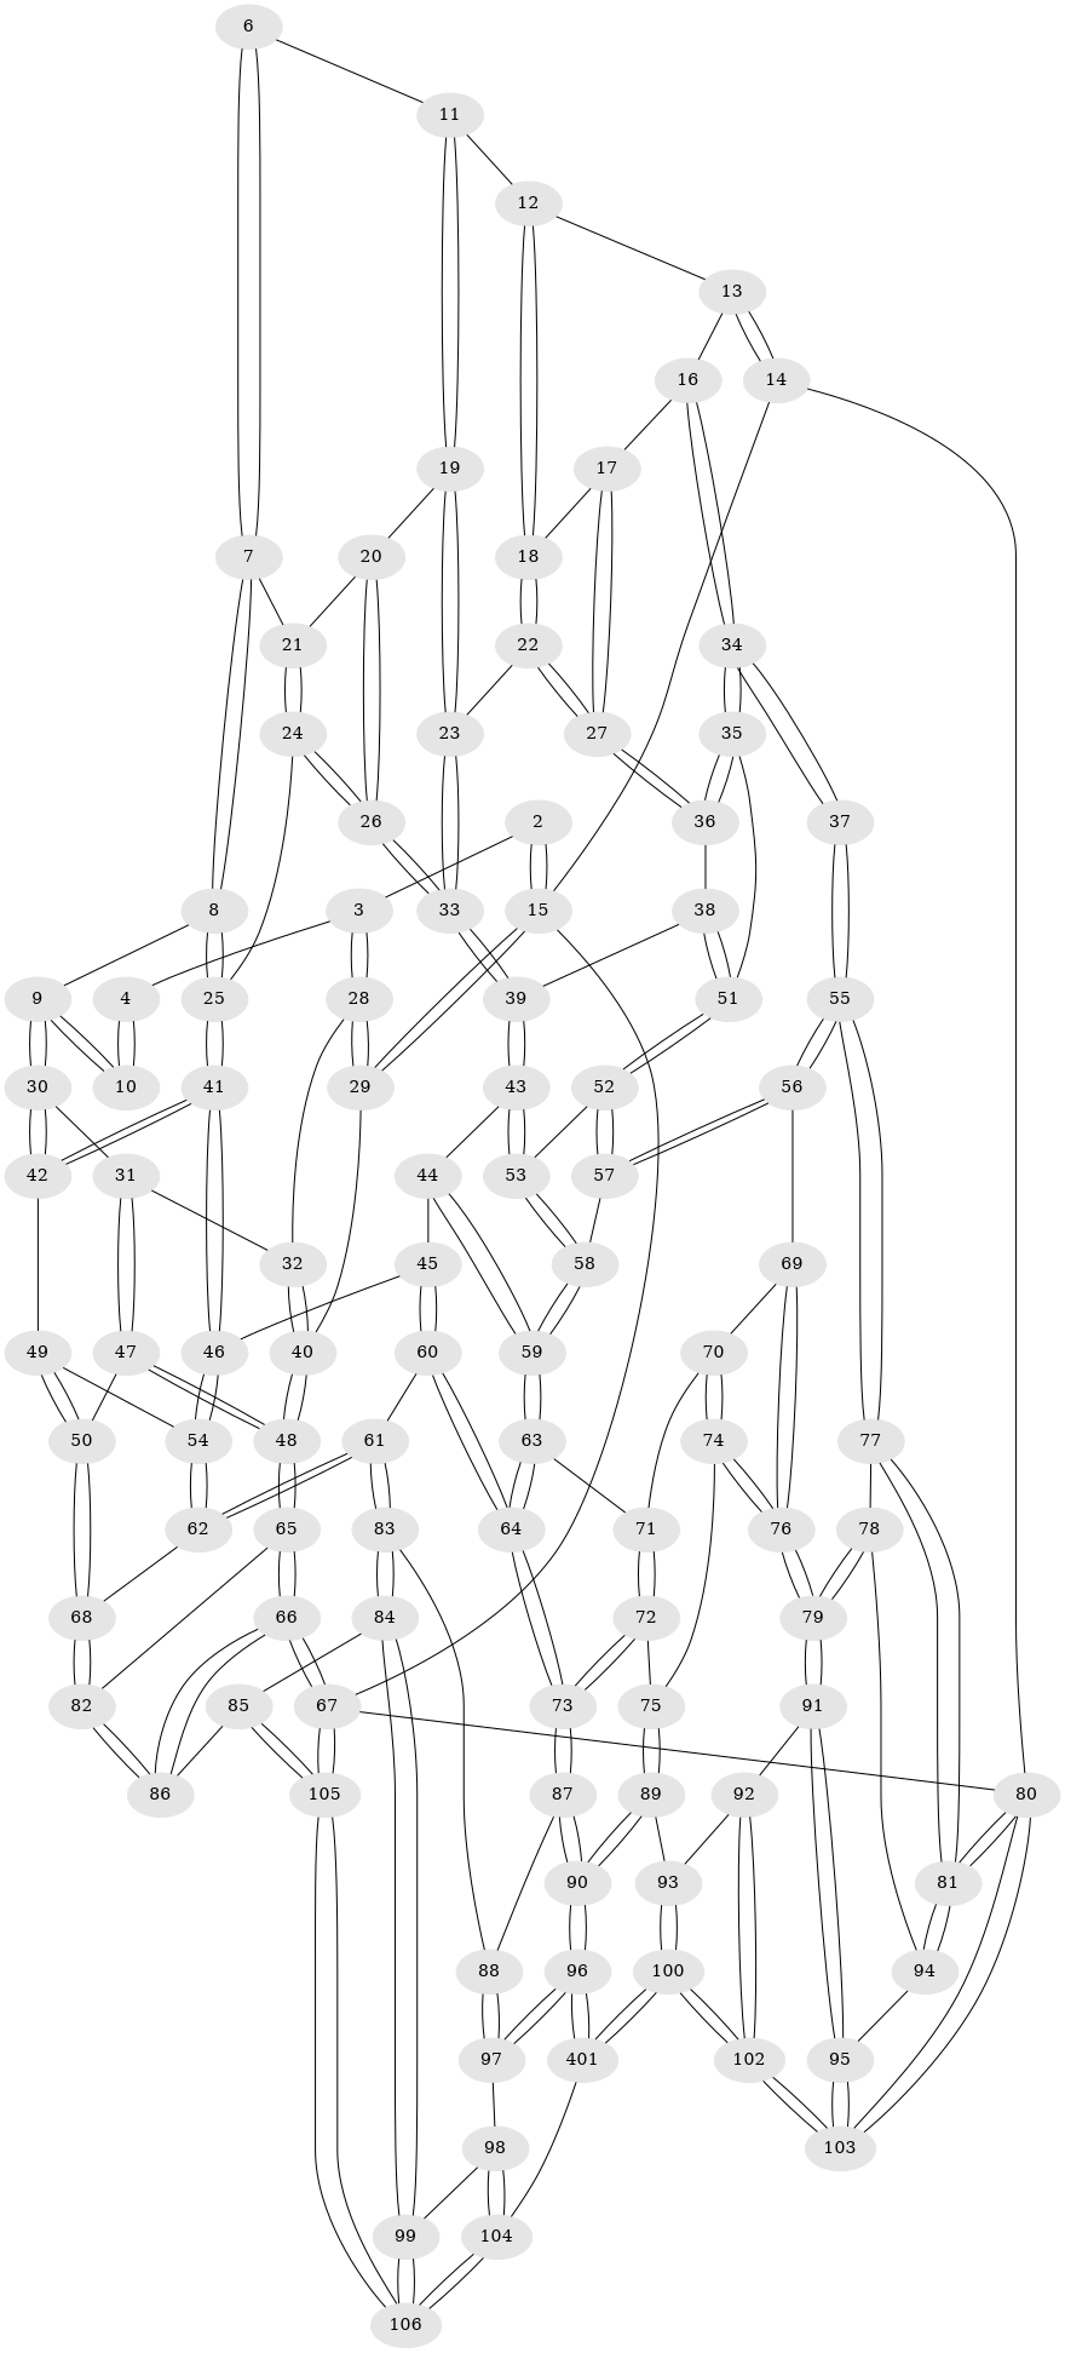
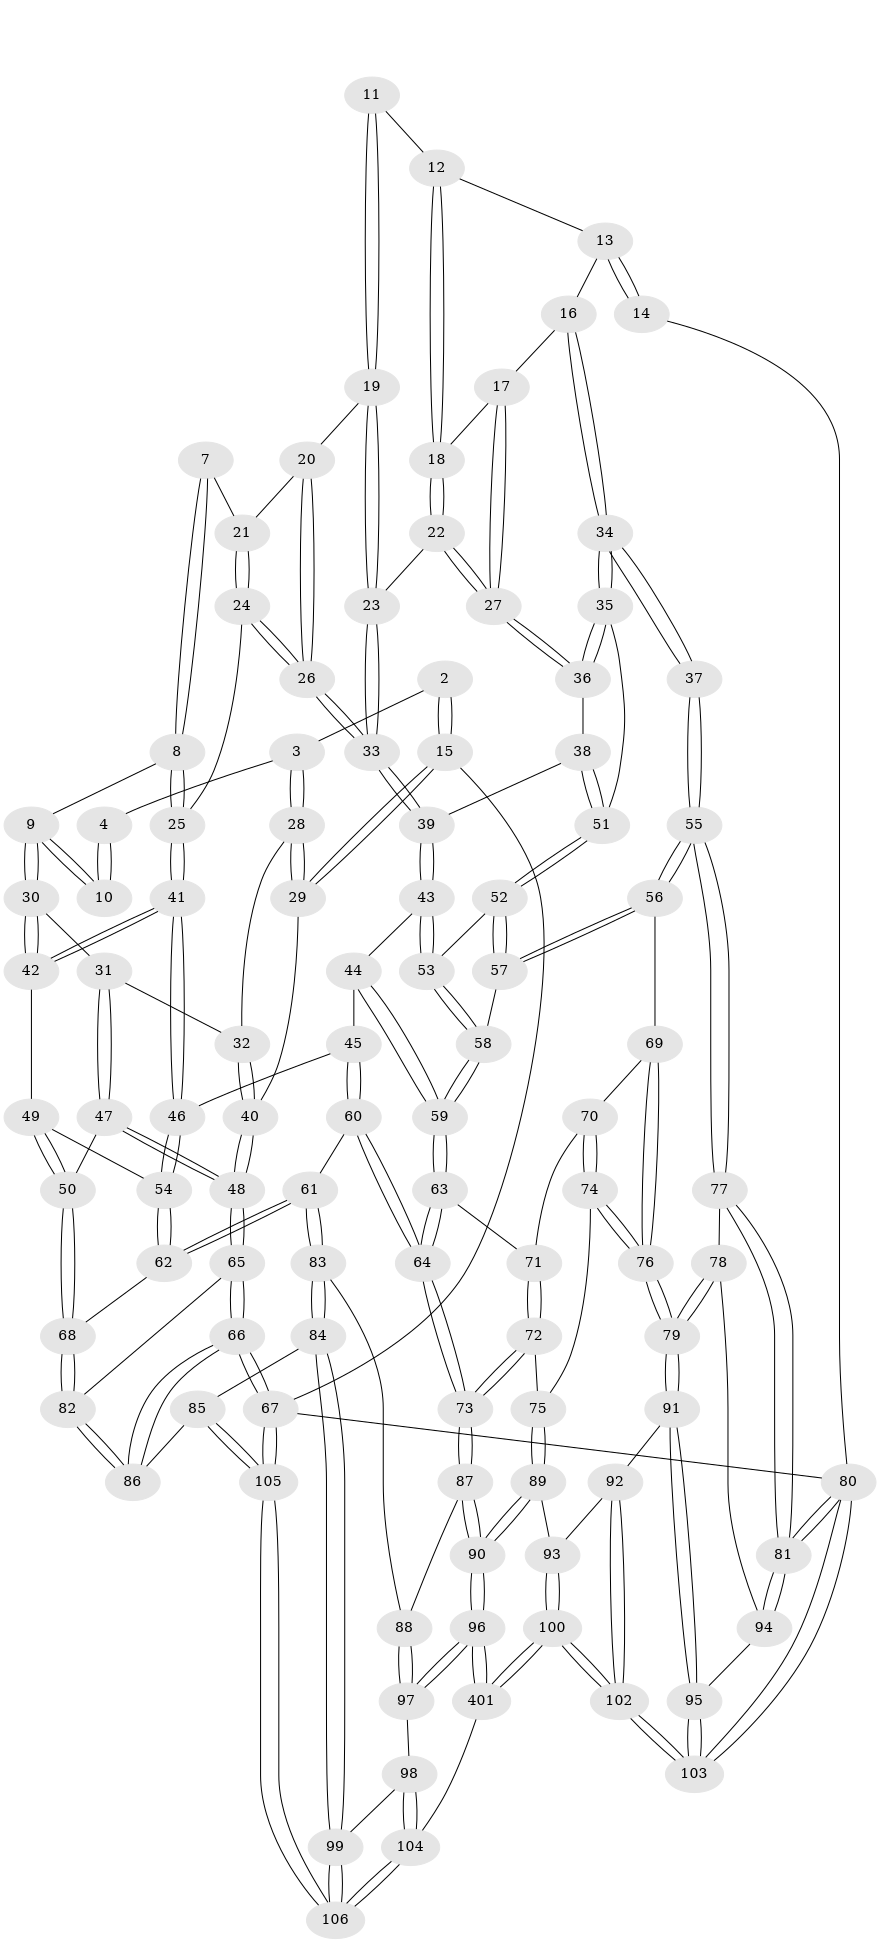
  graph {
    node [color=gray90 style=filled]
    2
    3
    15
-   6
    7
    11
    4
    28
    29
    67
    10
    32
    8
    21
    12
    19
    9
    25
    24
    30
    41
    31
    42
    13
    18
    20
    23
    14
    16
    22
    80
    17
    34
    37
    55
    81
    103
    40
    105
    27
    35
    36
    26
    33
    39
    46
    38
    48
    47
    49
    50
    43
    51
    52
    56
    77
    44
    53
    65
    54
    45
    59
    58
    60
    63
    61
    64
    62
    68
    66
    82
    57
    69
    78
    70
    76
    71
    83
    73
    84
    88
    72
    87
    86
    106
    74
    79
    75
    89
    90
    93
    91
    94
    95
    92
    85
    99
    97
    96
    98
    100
    n102 [label=401]
    102
    104
    2 -- 3
    2 -- 15
    2 -- 15
    3 -- 4
    3 -- 28
    3 -- 28
    15 -- 29
    15 -- 29
    15 -- 67
-   6 -- 7
-   6 -- 7
-   6 -- 11
    7 -- 8
    7 -- 8
    7 -- 21
    11 -- 12
    11 -- 19
    11 -- 19
    4 -- 10
    4 -- 10
    28 -- 29
    28 -- 29
    28 -- 32
    29 -- 40
    67 -- 80
    67 -- 105
    67 -- 105
    32 -- 40
    32 -- 40
    8 -- 9
    8 -- 25
    8 -- 25
    21 -- 24
    21 -- 24
    12 -- 13
    12 -- 18
    12 -- 18
    19 -- 20
    19 -- 23
    19 -- 23
    9 -- 10
    9 -- 10
    9 -- 30
    9 -- 30
    25 -- 41
    25 -- 41
    24 -- 25
    24 -- 26
    24 -- 26
    30 -- 31
    30 -- 42
    30 -- 42
    41 -- 42
    41 -- 42
    41 -- 46
    41 -- 46
    31 -- 32
    31 -- 47
    31 -- 47
    42 -- 49
    13 -- 14
    13 -- 14
    13 -- 16
    18 -- 22
    18 -- 22
    20 -- 21
    20 -- 26
    20 -- 26
    23 -- 33
    23 -- 33
-   14 -- 15
    14 -- 80
    16 -- 17
    16 -- 34
    16 -- 34
    22 -- 23
    22 -- 27
    22 -- 27
    80 -- 81
    80 -- 81
    80 -- 103
    80 -- 103
    17 -- 18
    17 -- 27
    17 -- 27
    34 -- 37
    34 -- 37
    34 -- 35
    34 -- 35
    37 -- 55
    37 -- 55
    55 -- 56
    55 -- 56
    55 -- 77
    55 -- 77
    81 -- 94
    81 -- 94
    40 -- 48
    40 -- 48
    105 -- 106
    105 -- 106
    27 -- 36
    27 -- 36
    35 -- 36
    35 -- 36
    35 -- 51
    36 -- 38
    26 -- 33
    26 -- 33
    33 -- 39
    33 -- 39
    39 -- 43
    39 -- 43
    46 -- 54
    46 -- 54
    38 -- 39
    38 -- 51
    38 -- 51
    48 -- 65
    48 -- 65
    47 -- 48
    47 -- 48
    47 -- 50
    49 -- 50
    49 -- 50
    49 -- 54
    50 -- 68
    50 -- 68
    43 -- 44
    43 -- 53
    43 -- 53
    51 -- 52
    51 -- 52
    52 -- 53
    52 -- 57
    52 -- 57
    56 -- 57
    56 -- 57
    56 -- 69
    77 -- 81
    77 -- 81
    77 -- 78
    44 -- 45
    44 -- 59
    44 -- 59
    53 -- 58
    53 -- 58
    65 -- 66
    65 -- 66
    65 -- 82
    54 -- 62
    54 -- 62
    45 -- 46
    45 -- 60
    45 -- 60
    59 -- 63
    59 -- 63
    58 -- 59
    58 -- 59
    60 -- 61
    60 -- 64
    60 -- 64
    63 -- 64
    63 -- 64
    63 -- 71
    61 -- 62
    61 -- 62
    61 -- 83
    61 -- 83
    64 -- 73
    64 -- 73
    62 -- 68
    68 -- 82
    68 -- 82
    66 -- 67
    66 -- 67
    66 -- 86
    66 -- 86
    82 -- 86
    82 -- 86
    57 -- 58
    69 -- 70
    69 -- 76
    69 -- 76
    78 -- 79
    78 -- 79
    78 -- 94
    70 -- 71
    70 -- 74
    70 -- 74
    76 -- 79
    76 -- 79
    71 -- 72
    71 -- 72
    83 -- 84
    83 -- 84
    83 -- 88
    73 -- 87
    73 -- 87
    84 -- 85
    84 -- 99
    84 -- 99
    88 -- 97
    88 -- 97
    72 -- 73
    72 -- 73
    72 -- 75
    87 -- 88
    87 -- 90
    87 -- 90
    74 -- 76
    74 -- 76
    74 -- 75
    79 -- 91
    79 -- 91
    75 -- 89
    75 -- 89
    89 -- 90
    89 -- 90
    89 -- 93
    90 -- 96
    90 -- 96
    93 -- 100
    93 -- 100
    91 -- 95
    91 -- 95
    91 -- 92
    94 -- 95
    95 -- 103
    95 -- 103
    92 -- 93
    92 -- 102
    92 -- 102
    85 -- 105
    85 -- 105
    85 -- 86
    99 -- 106
    99 -- 106
    97 -- 98
    96 -- 97
    96 -- 97
    96 -- n102
    96 -- n102
    98 -- 99
    98 -- 104
    98 -- 104
    100 -- n102
    100 -- n102
    100 -- 102
    100 -- 102
    n102 -- 104
    102 -- 103
    102 -- 103
    104 -- 106
    104 -- 106
  }
